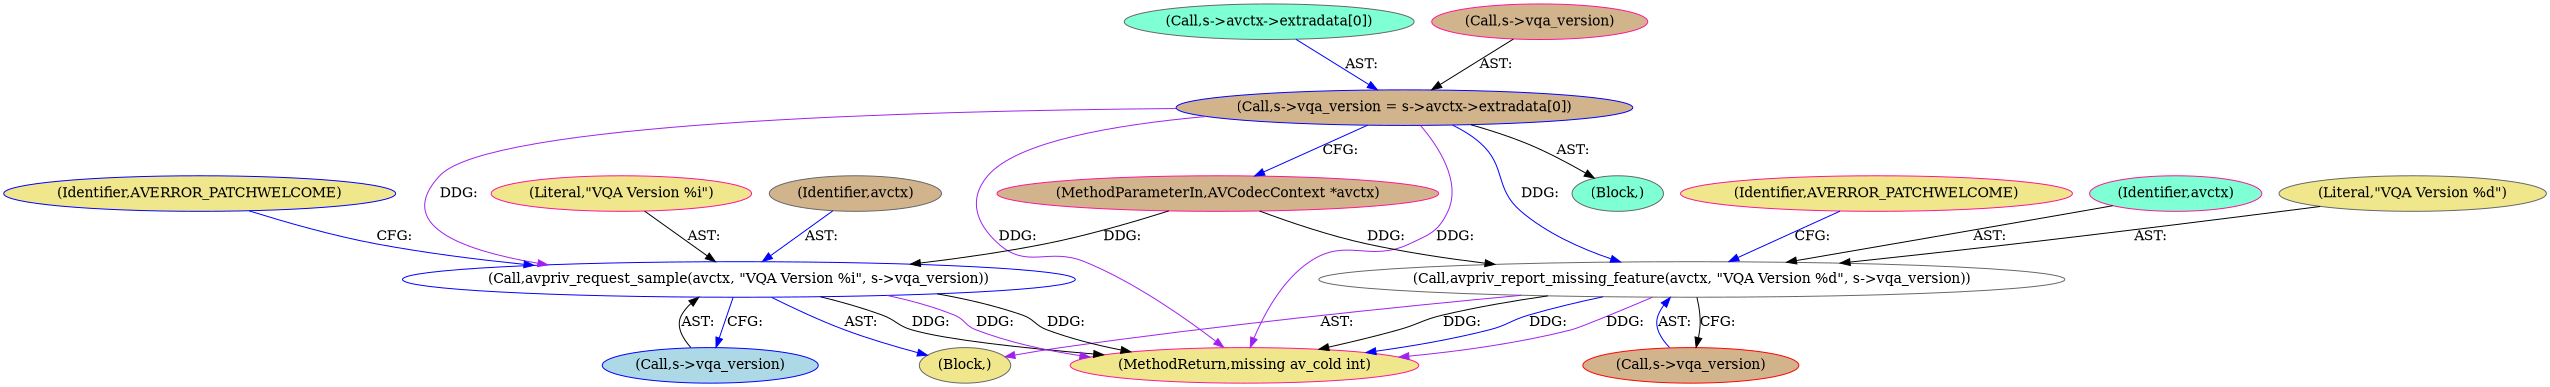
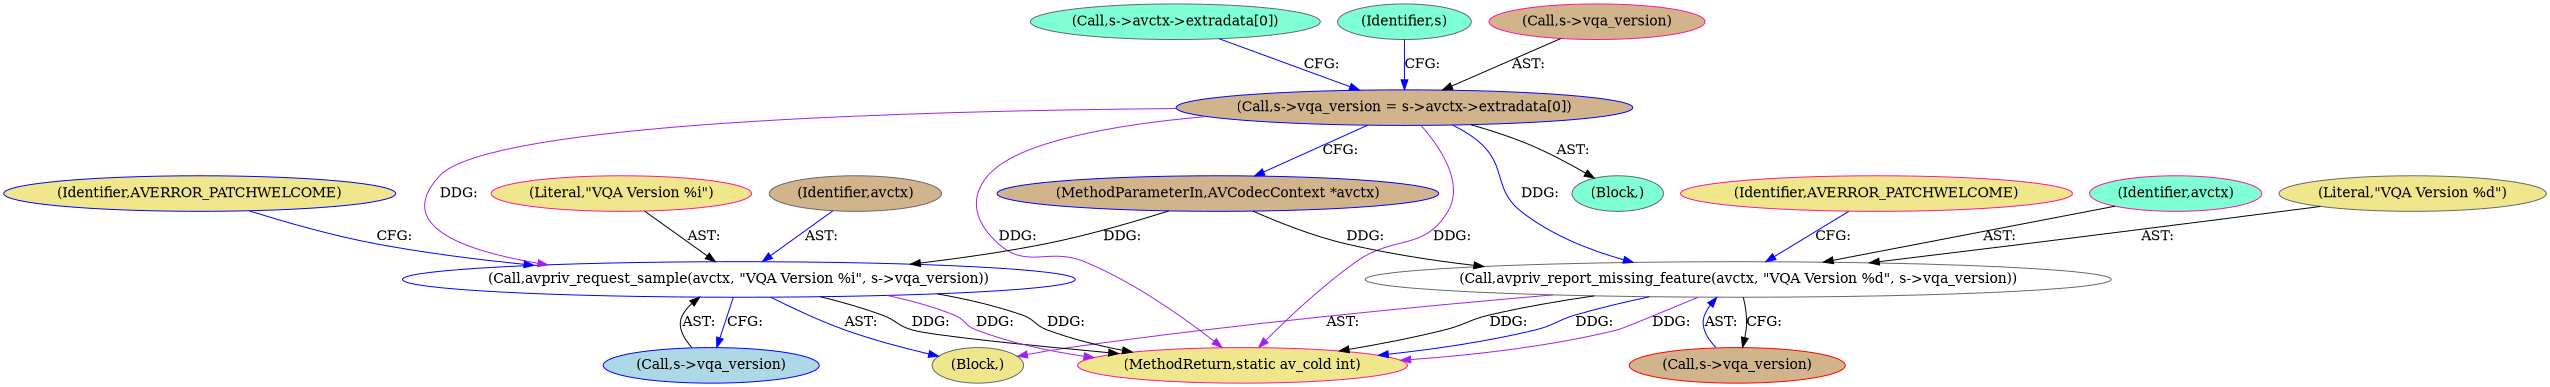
  digraph {
    node [color=gray40 fillcolor=khaki style=filled]
    edge [color=black]
    n1 [color=blue fillcolor=tan label="(Call,s->vqa_version = s->avctx->extradata[0])"]
    n2 [fillcolor=white label="(Call,avpriv_report_missing_feature(avctx, \"VQA Version %d\", s->vqa_version))"]
    n3 [color=blue fillcolor=white label="(Call,avpriv_request_sample(avctx, \"VQA Version %i\", s->vqa_version))"]
    n4 [fillcolor=aquamarine label="(Block,)"]
-   n5 [color=deeppink label="(MethodReturn,missing av_cold int)"]
-   n6 [color=deeppink fillcolor=tan label="(MethodParameterIn,AVCodecContext *avctx)"]
+   n5 [color=deeppink label="(MethodReturn,static av_cold int)"]
+   n6 [color=blue fillcolor=tan label="(MethodParameterIn,AVCodecContext *avctx)"]
    n7 [label="(Block,)"]
    n8 [color=red fillcolor=tan label="(Call,s->vqa_version)"]
    n9 [color=blue fillcolor=lightblue label="(Call,s->vqa_version)"]
    n10 [fillcolor=aquamarine label="(Call,s->avctx->extradata[0])"]
    n11 [color=deeppink label="(Identifier,AVERROR_PATCHWELCOME)"]
    n12 [color=blue label="(Identifier,AVERROR_PATCHWELCOME)"]
    n13 [color=deeppink fillcolor=aquamarine label="(Identifier,avctx)"]
    n14 [label="(Literal,\"VQA Version %d\")"]
    n15 [color=deeppink label="(Literal,\"VQA Version %i\")"]
    n16 [fillcolor=tan label="(Identifier,avctx)"]
+   n17 [fillcolor=aquamarine label="(Identifier,s)"]
    n18 [color=deeppink fillcolor=tan label="(Call,s->vqa_version)"]
    n1 -> n2 [color=blue label="DDG: "]
    n1 -> n3 [color=purple label="DDG: "]
    n1 -> n4 [label="AST: "]
    n1 -> n5 [color=purple label="DDG: "]
    n1 -> n5 [color=purple label="DDG: "]
    n1 -> n6 [color=blue label="CFG: "]
    n2 -> n5 [color=blue label="DDG: "]
    n2 -> n5 [color=purple label="DDG: "]
    n2 -> n5 [label="DDG: "]
    n2 -> n7 [color=purple label="AST: "]
    n2 -> n8 [label="CFG: "]
    n3 -> n5 [label="DDG: "]
    n3 -> n5 [label="DDG: "]
    n3 -> n5 [color=purple label="DDG: "]
    n3 -> n7 [color=blue label="AST: "]
    n3 -> n9 [color=blue label="CFG: "]
    n6 -> n2 [label="DDG: "]
    n6 -> n3 [label="DDG: "]
    n8 -> n2 [color=blue label="AST: "]
    n9 -> n3 [label="AST: "]
-   n10 -> n1 [color=blue label="AST: "]
+   n10 -> n1 [color=blue label="CFG: "]
    n11 -> n2 [color=blue label="CFG: "]
    n12 -> n3 [color=blue label="CFG: "]
    n13 -> n2 [label="AST: "]
    n14 -> n2 [label="AST: "]
    n15 -> n3 [label="AST: "]
    n16 -> n3 [color=blue label="AST: "]
+   n17 -> n1 [color=blue label="CFG: "]
    n18 -> n1 [label="AST: "]
  }
